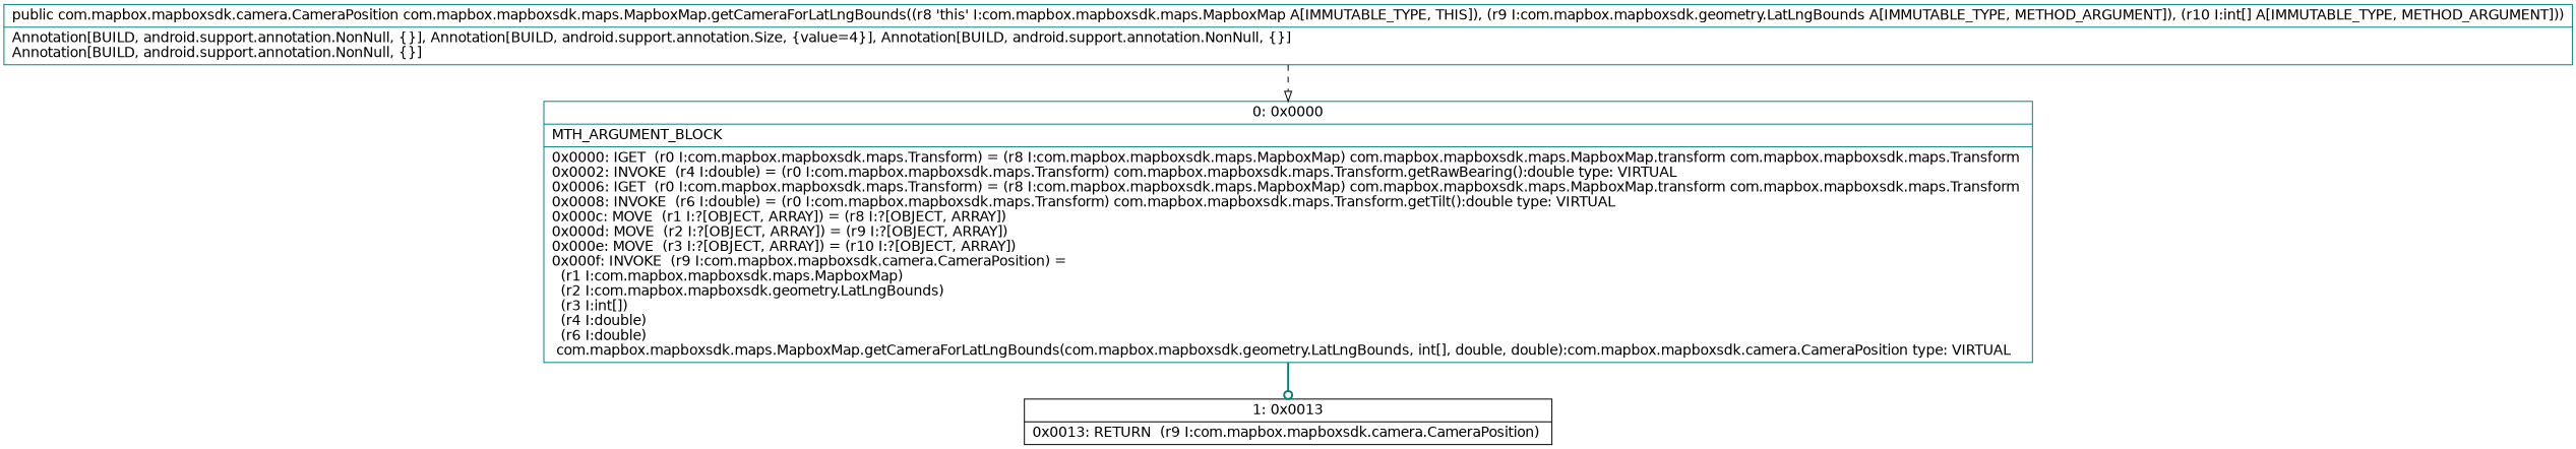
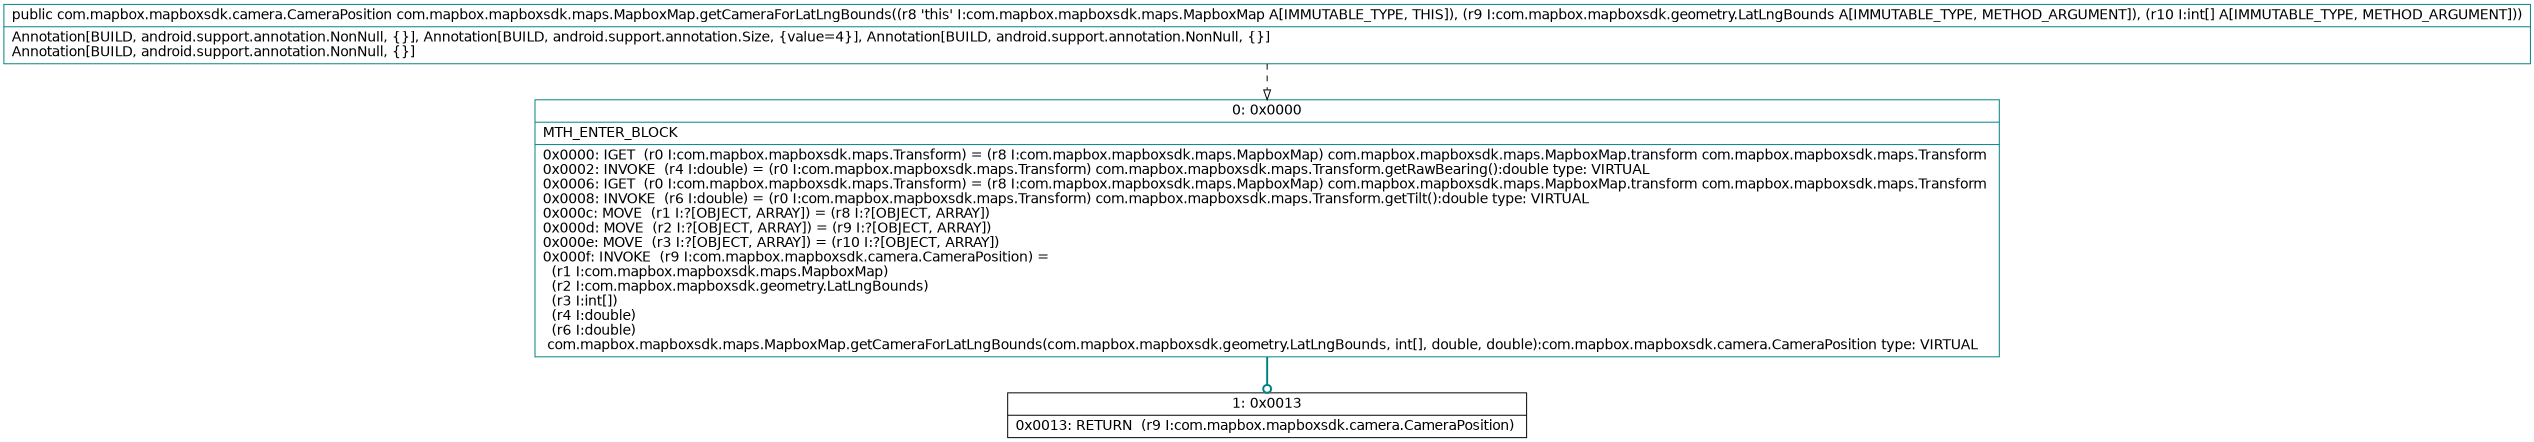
  digraph {
    fontname="DejaVu Sans"
    node [shape=record color=teal fontname="DejaVu Sans"]
    edge [fontname="DejaVu Sans"]
-   n1 [label="{0\:\ 0x0000|MTH_ARGUMENT_BLOCK\l|0x0000: IGET  (r0 I:com.mapbox.mapboxsdk.maps.Transform) = (r8 I:com.mapbox.mapboxsdk.maps.MapboxMap) com.mapbox.mapboxsdk.maps.MapboxMap.transform com.mapbox.mapboxsdk.maps.Transform \l0x0002: INVOKE  (r4 I:double) = (r0 I:com.mapbox.mapboxsdk.maps.Transform) com.mapbox.mapboxsdk.maps.Transform.getRawBearing():double type: VIRTUAL \l0x0006: IGET  (r0 I:com.mapbox.mapboxsdk.maps.Transform) = (r8 I:com.mapbox.mapboxsdk.maps.MapboxMap) com.mapbox.mapboxsdk.maps.MapboxMap.transform com.mapbox.mapboxsdk.maps.Transform \l0x0008: INVOKE  (r6 I:double) = (r0 I:com.mapbox.mapboxsdk.maps.Transform) com.mapbox.mapboxsdk.maps.Transform.getTilt():double type: VIRTUAL \l0x000c: MOVE  (r1 I:?[OBJECT, ARRAY]) = (r8 I:?[OBJECT, ARRAY]) \l0x000d: MOVE  (r2 I:?[OBJECT, ARRAY]) = (r9 I:?[OBJECT, ARRAY]) \l0x000e: MOVE  (r3 I:?[OBJECT, ARRAY]) = (r10 I:?[OBJECT, ARRAY]) \l0x000f: INVOKE  (r9 I:com.mapbox.mapboxsdk.camera.CameraPosition) = \l  (r1 I:com.mapbox.mapboxsdk.maps.MapboxMap)\l  (r2 I:com.mapbox.mapboxsdk.geometry.LatLngBounds)\l  (r3 I:int[])\l  (r4 I:double)\l  (r6 I:double)\l com.mapbox.mapboxsdk.maps.MapboxMap.getCameraForLatLngBounds(com.mapbox.mapboxsdk.geometry.LatLngBounds, int[], double, double):com.mapbox.mapboxsdk.camera.CameraPosition type: VIRTUAL \l}"]
+   n1 [label="{0\:\ 0x0000|MTH_ENTER_BLOCK\l|0x0000: IGET  (r0 I:com.mapbox.mapboxsdk.maps.Transform) = (r8 I:com.mapbox.mapboxsdk.maps.MapboxMap) com.mapbox.mapboxsdk.maps.MapboxMap.transform com.mapbox.mapboxsdk.maps.Transform \l0x0002: INVOKE  (r4 I:double) = (r0 I:com.mapbox.mapboxsdk.maps.Transform) com.mapbox.mapboxsdk.maps.Transform.getRawBearing():double type: VIRTUAL \l0x0006: IGET  (r0 I:com.mapbox.mapboxsdk.maps.Transform) = (r8 I:com.mapbox.mapboxsdk.maps.MapboxMap) com.mapbox.mapboxsdk.maps.MapboxMap.transform com.mapbox.mapboxsdk.maps.Transform \l0x0008: INVOKE  (r6 I:double) = (r0 I:com.mapbox.mapboxsdk.maps.Transform) com.mapbox.mapboxsdk.maps.Transform.getTilt():double type: VIRTUAL \l0x000c: MOVE  (r1 I:?[OBJECT, ARRAY]) = (r8 I:?[OBJECT, ARRAY]) \l0x000d: MOVE  (r2 I:?[OBJECT, ARRAY]) = (r9 I:?[OBJECT, ARRAY]) \l0x000e: MOVE  (r3 I:?[OBJECT, ARRAY]) = (r10 I:?[OBJECT, ARRAY]) \l0x000f: INVOKE  (r9 I:com.mapbox.mapboxsdk.camera.CameraPosition) = \l  (r1 I:com.mapbox.mapboxsdk.maps.MapboxMap)\l  (r2 I:com.mapbox.mapboxsdk.geometry.LatLngBounds)\l  (r3 I:int[])\l  (r4 I:double)\l  (r6 I:double)\l com.mapbox.mapboxsdk.maps.MapboxMap.getCameraForLatLngBounds(com.mapbox.mapboxsdk.geometry.LatLngBounds, int[], double, double):com.mapbox.mapboxsdk.camera.CameraPosition type: VIRTUAL \l}"]
    n2 [label="{1\:\ 0x0013|0x0013: RETURN  (r9 I:com.mapbox.mapboxsdk.camera.CameraPosition) \l}" color=black]
    n3 [label="{public com.mapbox.mapboxsdk.camera.CameraPosition com.mapbox.mapboxsdk.maps.MapboxMap.getCameraForLatLngBounds((r8 'this' I:com.mapbox.mapboxsdk.maps.MapboxMap A[IMMUTABLE_TYPE, THIS]), (r9 I:com.mapbox.mapboxsdk.geometry.LatLngBounds A[IMMUTABLE_TYPE, METHOD_ARGUMENT]), (r10 I:int[] A[IMMUTABLE_TYPE, METHOD_ARGUMENT]))  | Annotation[BUILD, android.support.annotation.NonNull, \{\}], Annotation[BUILD, android.support.annotation.Size, \{value=4\}], Annotation[BUILD, android.support.annotation.NonNull, \{\}]\lAnnotation[BUILD, android.support.annotation.NonNull, \{\}]\l}"]
    n1 -> n2 [color=teal style=bold arrowhead=odot]
    n3 -> n1 [color=black style=dashed arrowhead=onormal]
  }
